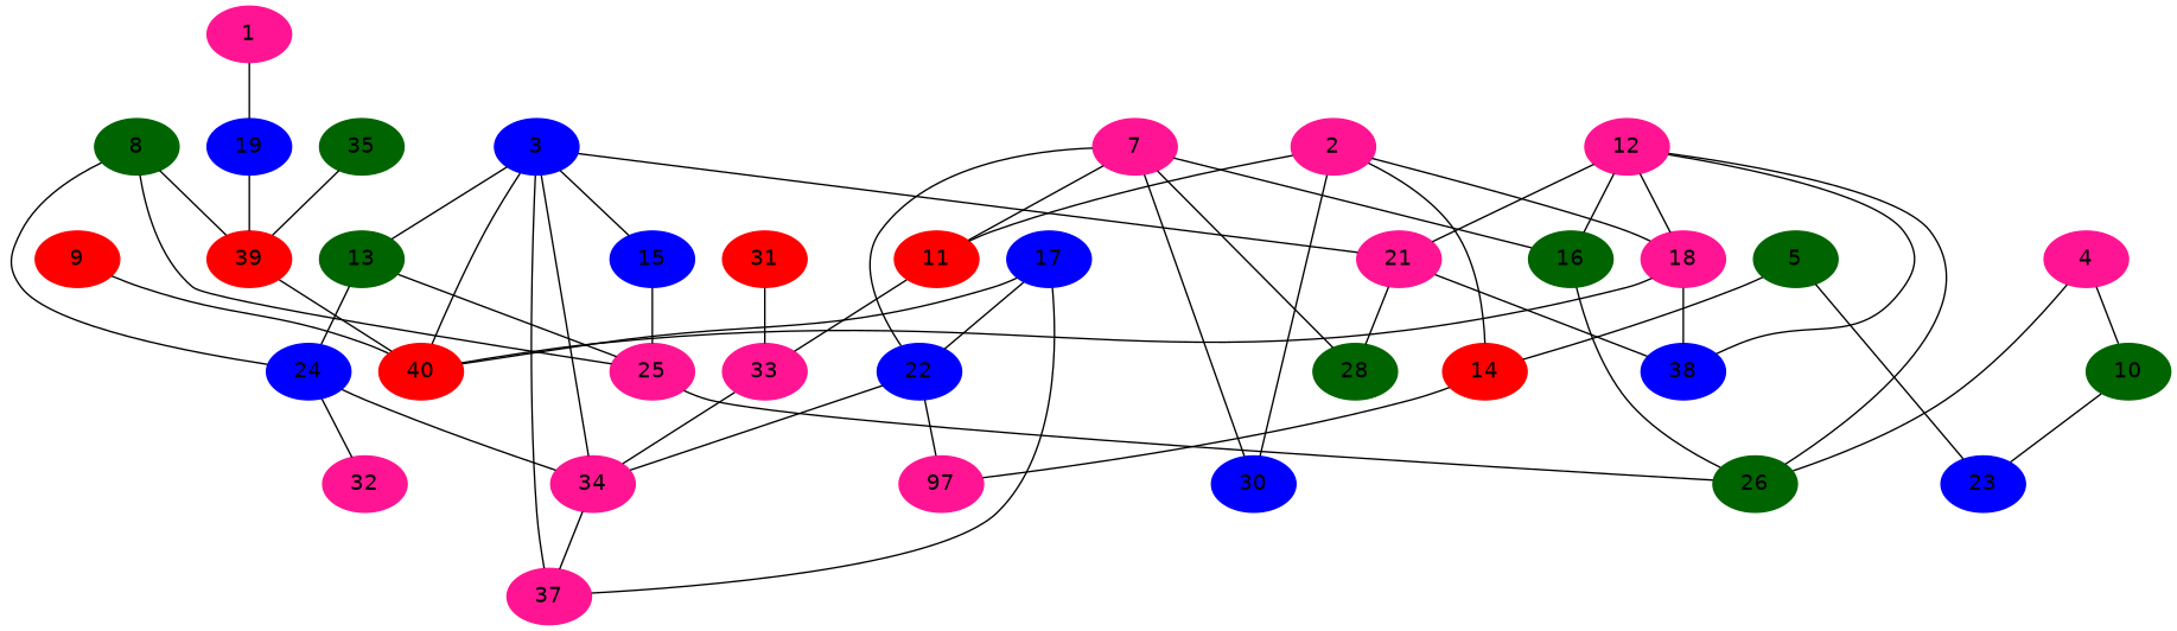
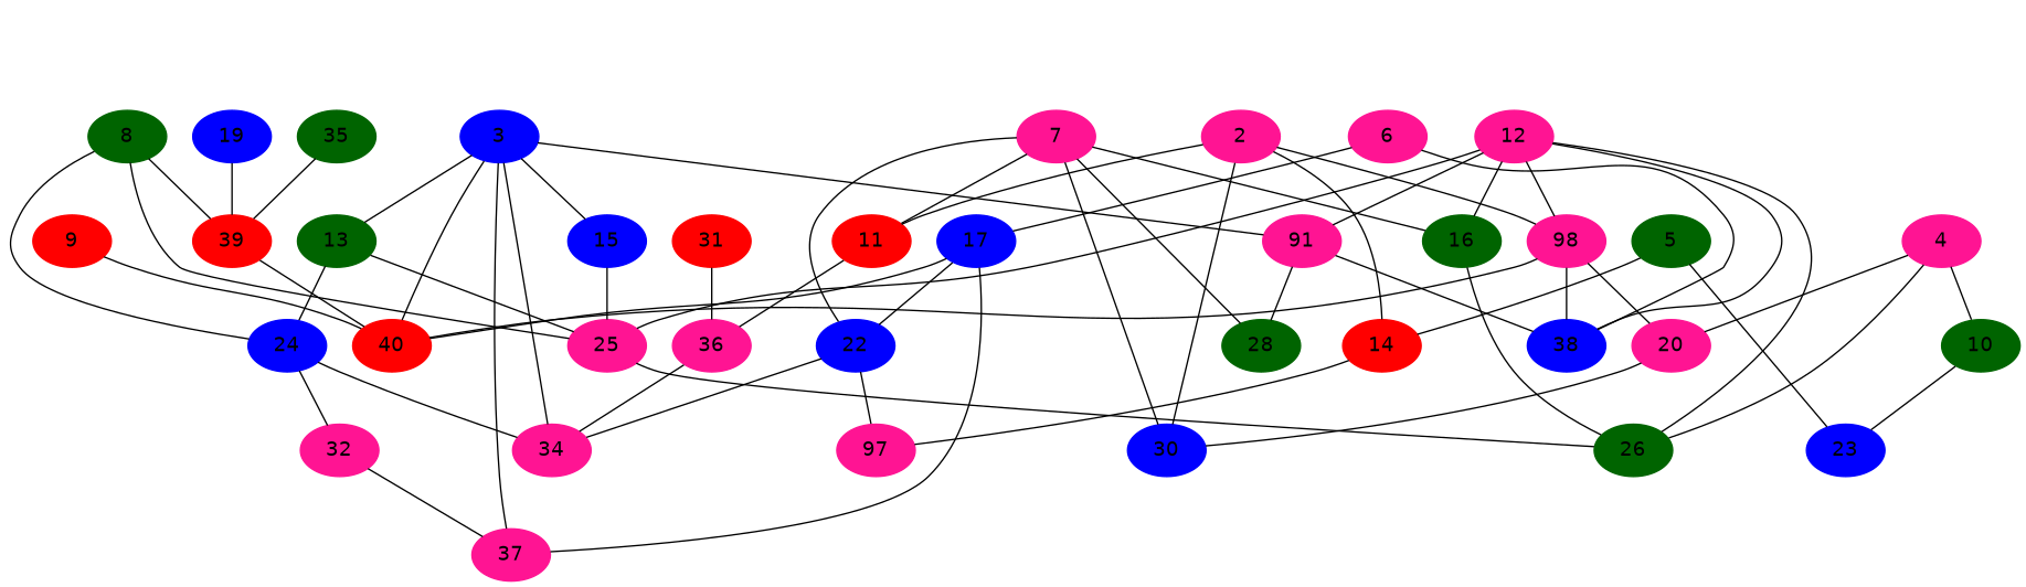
  graph {
    fontname="DejaVu Sans"
    node [color=deeppink fontname="DejaVu Sans" style=filled]
    edge [fontname="DejaVu Sans" weight=1.0]
    19 [color=blue]
-   1
    39 [color=red]
    11 [color=red]
    2
    14 [color=red]
-   18
+   18 [label=98]
    30 [color=blue]
-   33
+   33 [label=36]
    n10 [label=97]
    40 [color=red]
+   20
    38 [color=blue]
    3 [color=blue]
    13 [color=darkgreen]
    15 [color=blue]
-   21
+   21 [label=91]
    34
    37
    24 [color=blue]
    25
    28 [color=darkgreen]
    10 [color=darkgreen]
    4
    26 [color=darkgreen]
    23 [color=blue]
    5 [color=darkgreen]
    17 [color=blue]
+   6
    22 [color=blue]
    7
    16 [color=darkgreen]
    8 [color=darkgreen]
    32
    9 [color=red]
    12
    31 [color=red]
    35 [color=darkgreen]
    19 -- 39
-   1 -- 19
    39 -- 40
    11 -- 33
    2 -- 11
    2 -- 14
    2 -- 18
    2 -- 30
    14 -- n10
    18 -- 40
+   18 -- 20
    18 -- 38
    33 -- 34
+   20 -- 30
    3 -- 40
    3 -- 13
    3 -- 15
    3 -- 21
    3 -- 34
    3 -- 37
    13 -- 24
    13 -- 25
    15 -- 25
    21 -- 38
    21 -- 28
-   34 -- 37
+   32 -- 37
    24 -- 34
    24 -- 32
    25 -- 26
    10 -- 23
+   4 -- 20
    4 -- 10
    4 -- 26
    5 -- 14
    5 -- 23 [weight=2.0]
    17 -- 40 [weight=2.0]
    17 -- 37
    17 -- 22
+   6 -- 38
+   6 -- 17
    22 -- n10
    22 -- 34
    7 -- 11
    7 -- 30
    7 -- 28
    7 -- 22
    7 -- 16
    16 -- 26
    8 -- 39
    8 -- 24
    8 -- 25
    9 -- 40
    12 -- 18
    12 -- 38
    12 -- 21
+   12 -- 25
    12 -- 26
    12 -- 16
    31 -- 33
    35 -- 39
  }
